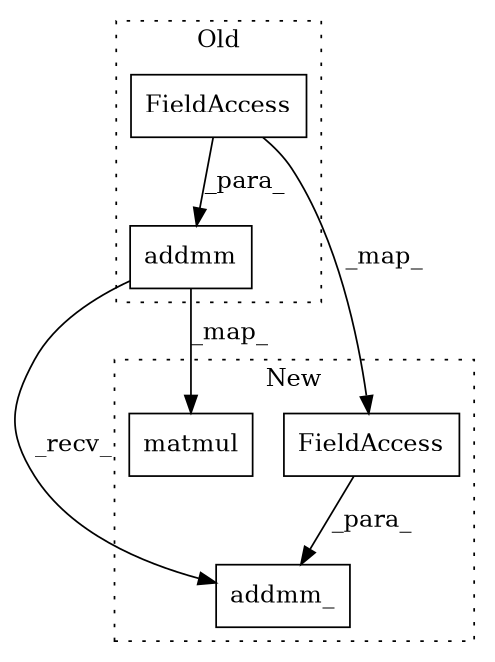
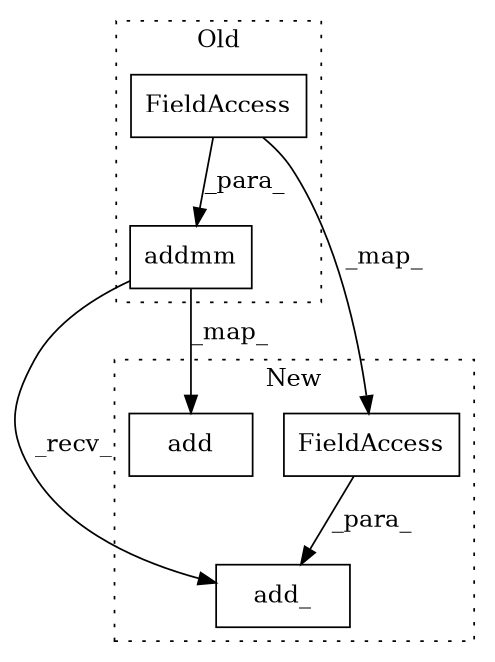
  digraph {
    node [a=32 l=21 shape=box]
    n1 [l="6,1" label=addmm s="3620,3677"]
    n2 [a=22 label=FieldAccess s=3626]
-   n3 [l="7,1" label=matmul s="3707,3743"]
-   n4 [l="5,1" label=addmm_ s="3745,3771"]
+   n3 [l="7,1" label=add s="3707,3743"]
+   n4 [l="5,1" label=add_ s="3745,3771"]
    n5 [a=22 label=FieldAccess s=3750]
    subgraph cluster_1 {
      label=Old
      style=dotted
      n1
      n2
    }
    subgraph cluster_2 {
      label=New
      style=dotted
      n3
      n4
      n5
    }
    n1 -> n3 [label=_map_]
    n1 -> n4 [label=_recv_]
    n2 -> n1 [label=_para_]
    n2 -> n5 [label=_map_]
    n5 -> n4 [label=_para_]
  }
